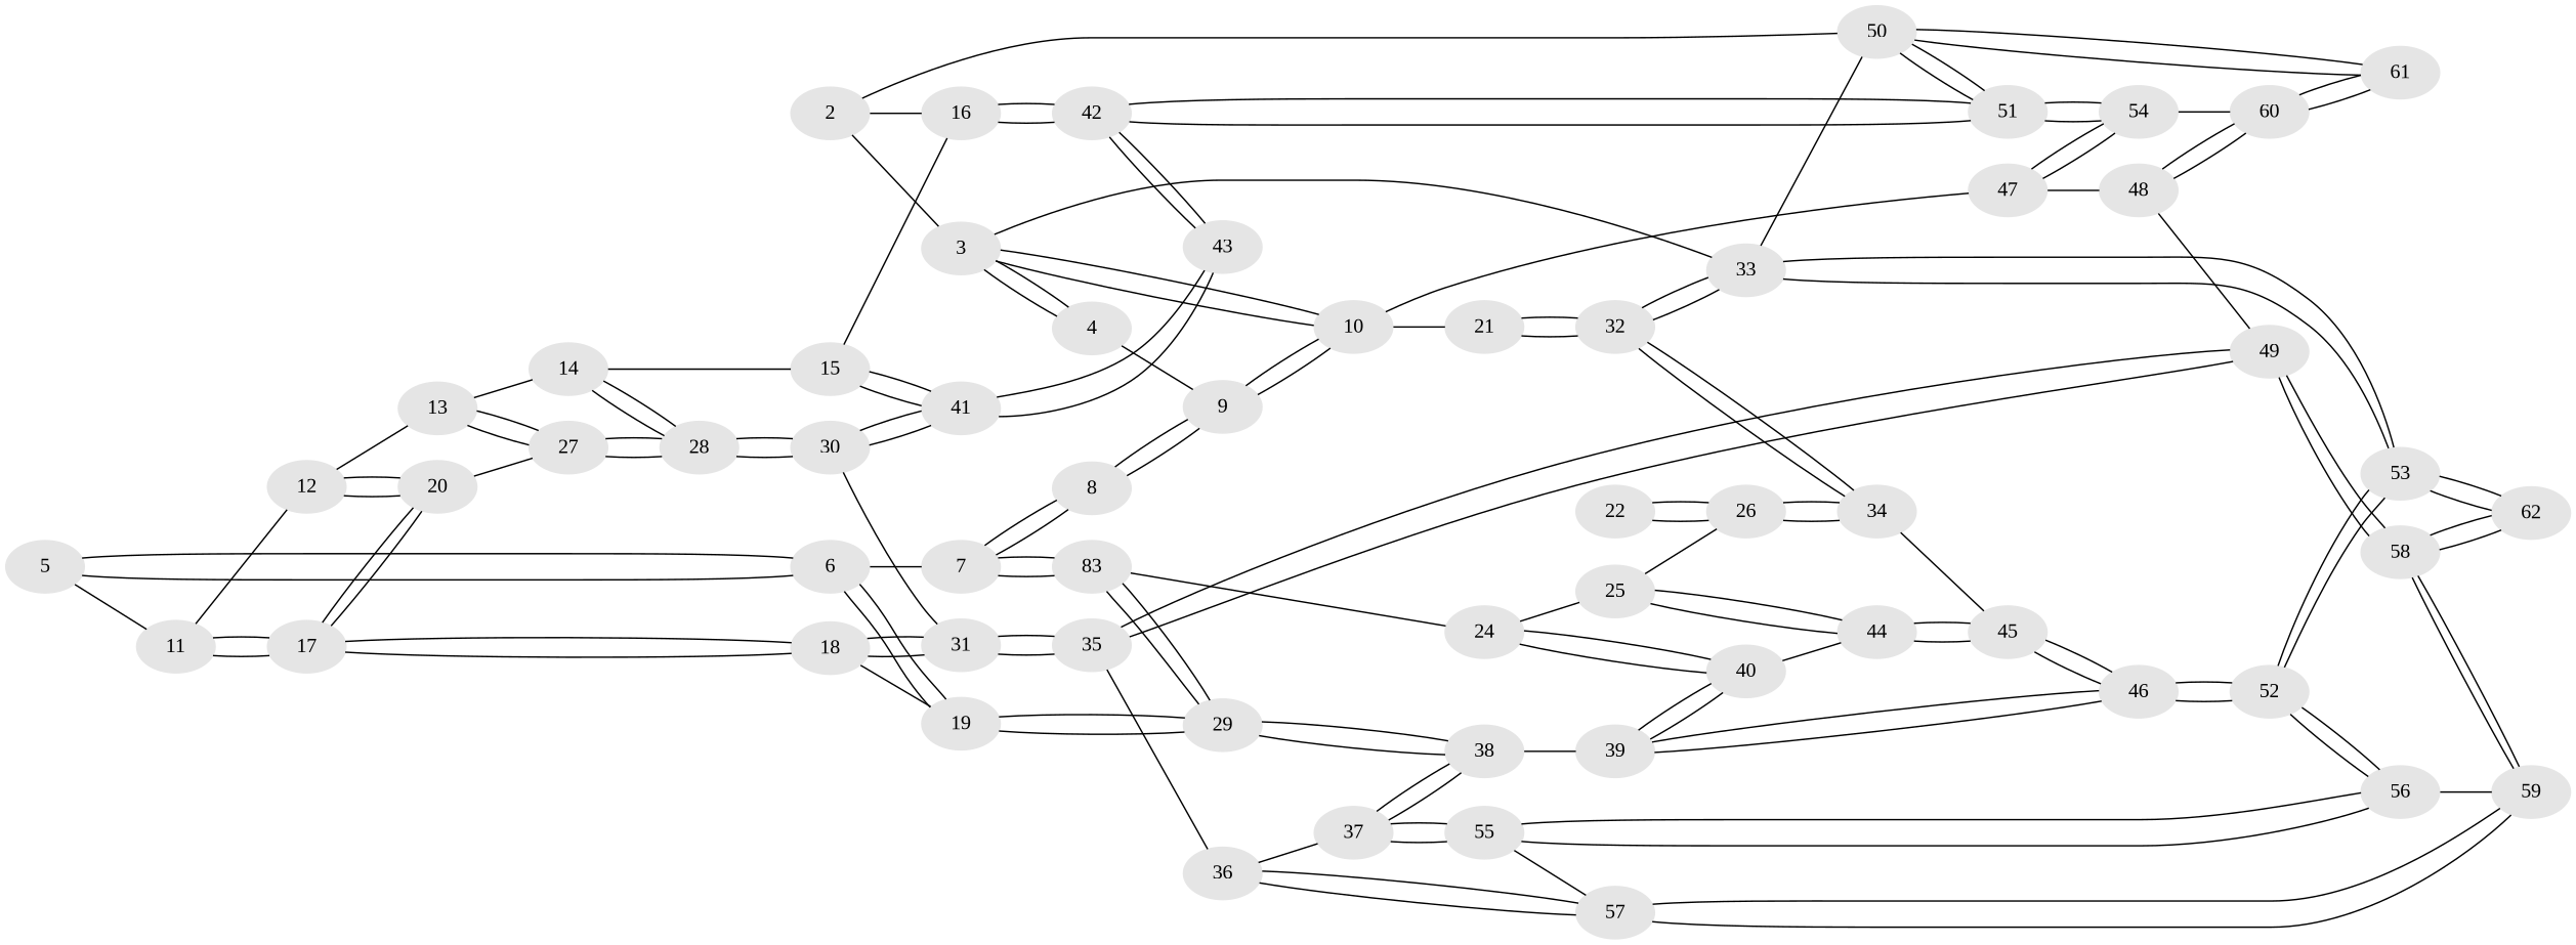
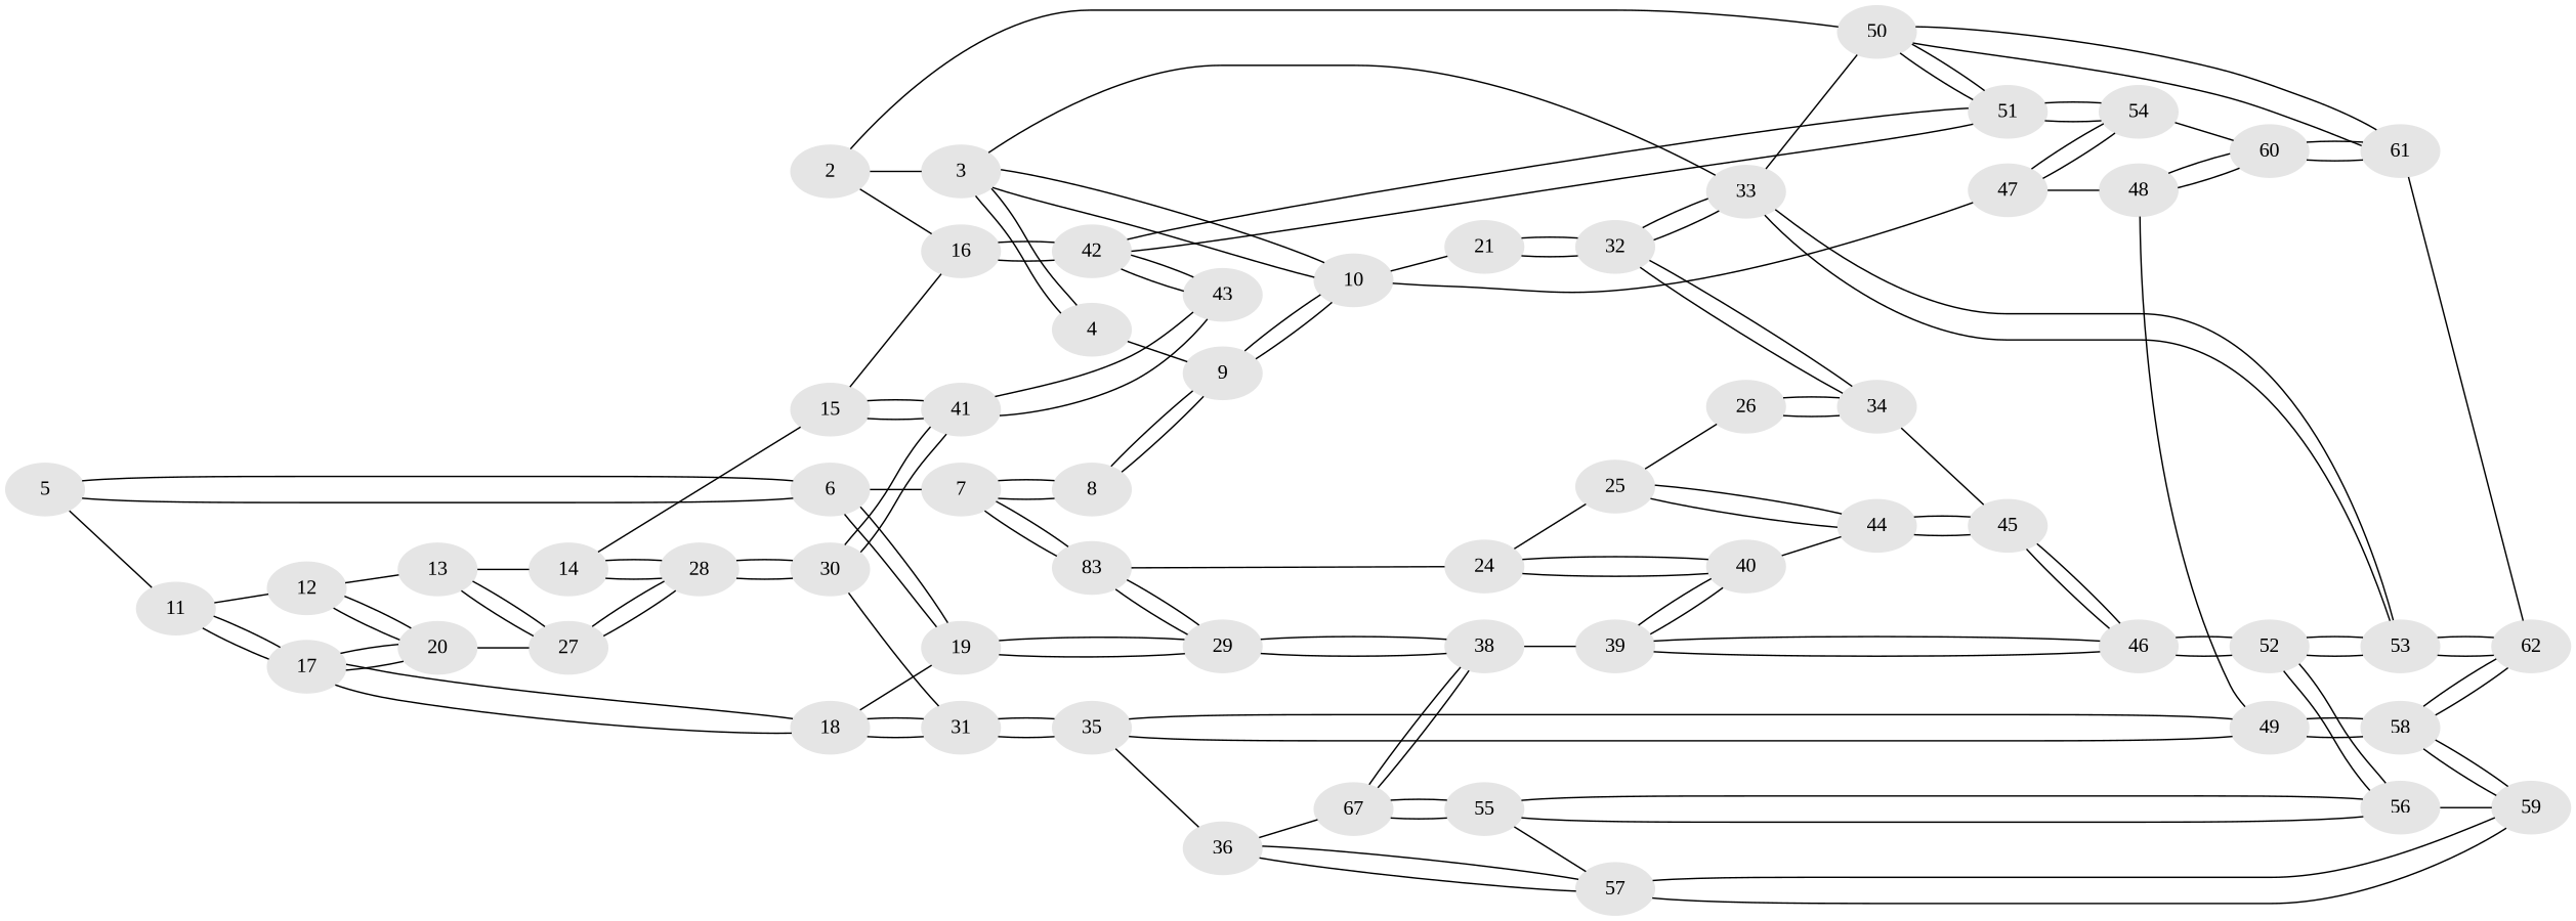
  graph {
    fontname="Liberation Serif"
    rankdir=LR
    node [color=gray90 fontname="Liberation Serif" style=filled]
    edge [fontname="Liberation Serif"]
    2
    3
    16
    50
    5
    6
    11
    4
    10
    33
    42
    51
    61
    9
    21
    47
    53
    7
    19
    12
    17
    8
    n23 [label=83]
    29
    24
    32
    13
    20
    18
    14
    27
    15
    28
    41
    30
    43
    31
    35
    38
-   22
    26
    34
    25
    40
    44
    45
    39
    36
    49
    62
    46
-   37
+   37 [label=67]
    57
    58
    55
    59
    56
    52
    54
    48
    60
    2 -- 3
    2 -- 16
    2 -- 50
    3 -- 4
    3 -- 4
    3 -- 10
    3 -- 10
    3 -- 33
    16 -- 42
    16 -- 42
    50 -- 51
    50 -- 51
    50 -- 61
    50 -- 61
    5 -- 6
    5 -- 6
    5 -- 11
    6 -- 7
    6 -- 19
    6 -- 19
    11 -- 12
    11 -- 17
    11 -- 17
    4 -- 9
    10 -- 21
    10 -- 47
    33 -- 50
    33 -- 53
    33 -- 53
    42 -- 51
    42 -- 51
    42 -- 43
    42 -- 43
    51 -- 54
    51 -- 54
+   61 -- 62
    9 -- 10
    9 -- 10
    21 -- 32
    21 -- 32
    47 -- 54
    47 -- 54
    47 -- 48
    53 -- 62
    53 -- 62
    7 -- 8
    7 -- 8
    7 -- n23
    7 -- n23
    19 -- 29
    19 -- 29
    12 -- 13
    12 -- 20
    12 -- 20
    17 -- 20
    17 -- 20
    17 -- 18
    17 -- 18
    8 -- 9
    8 -- 9
    n23 -- 29
    n23 -- 29
    n23 -- 24
    29 -- 38
    29 -- 38
    24 -- 25
    24 -- 40
    24 -- 40
    32 -- 33
    32 -- 33
    32 -- 34
    32 -- 34
    13 -- 14
    13 -- 27
    13 -- 27
    20 -- 27
    18 -- 19
    18 -- 31
    18 -- 31
    14 -- 15
    14 -- 28
    14 -- 28
    27 -- 28
    27 -- 28
    15 -- 16
    15 -- 41
    15 -- 41
    28 -- 30
    28 -- 30
    41 -- 43
    41 -- 43
    30 -- 41
    30 -- 41
    30 -- 31
    31 -- 35
    31 -- 35
    35 -- 36
    35 -- 49
    35 -- 49
    38 -- 39
-   22 -- 26
-   22 -- 26
    26 -- 34
    26 -- 34
    34 -- 45
    25 -- 26
    25 -- 44
    25 -- 44
    40 -- 44
    44 -- 45
    44 -- 45
    45 -- 46
    45 -- 46
    39 -- 40
    39 -- 40
    39 -- 46
    39 -- 46
    36 -- 37
    36 -- 57
    36 -- 57
    49 -- 58
    49 -- 58
    46 -- 52
    46 -- 52
    37 -- 38
    37 -- 38
    37 -- 55
    37 -- 55
    57 -- 59
    57 -- 59
    58 -- 62
    58 -- 62
    58 -- 59
    58 -- 59
    55 -- 57
    55 -- 56
    55 -- 56
    56 -- 59
    52 -- 53
    52 -- 53
    52 -- 56
    52 -- 56
    54 -- 60
    48 -- 49
    48 -- 60
    48 -- 60
    60 -- 61
    60 -- 61
  }
